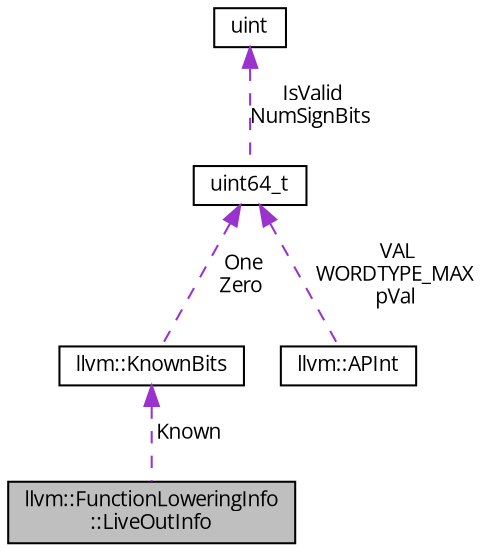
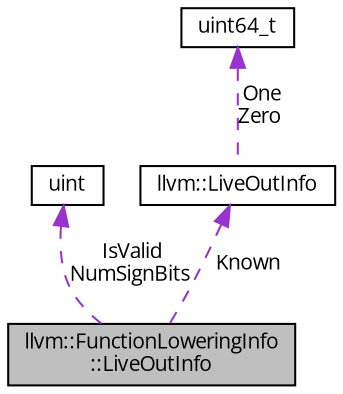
  digraph {
    fontname="Open Sans"
    node [color=black fontname="Open Sans" fontsize=10 shape=box]
    edge [color=darkorchid3 dir=back fontname="Open Sans" fontsize=10 labelfontname=Helvetica labelfontsize=10 style=dashed]
    n1 [fillcolor=grey75 fontcolor=black height=0.2 label="llvm::FunctionLoweringInfo\l::LiveOutInfo" style=filled width=0.4]
    n2 [height=0.2 label=uint width=0.4]
-   n3 [height=0.2 label="llvm::KnownBits" width=0.4]
-   n4 [height=0.2 label="llvm::APInt" width=0.4]
+   n3 [height=0.2 label="llvm::LiveOutInfo" width=0.4]
    n5 [height=0.2 label=uint64_t width=0.4]
-   n2 -> n5 [label=" IsValid\nNumSignBits"]
+   n2 -> n1 [label=" IsValid\nNumSignBits"]
    n3 -> n1 [label=" Known"]
    n5 -> n3 [label=" One\nZero"]
-   n5 -> n4 [label=" VAL\nWORDTYPE_MAX\npVal"]
  }
